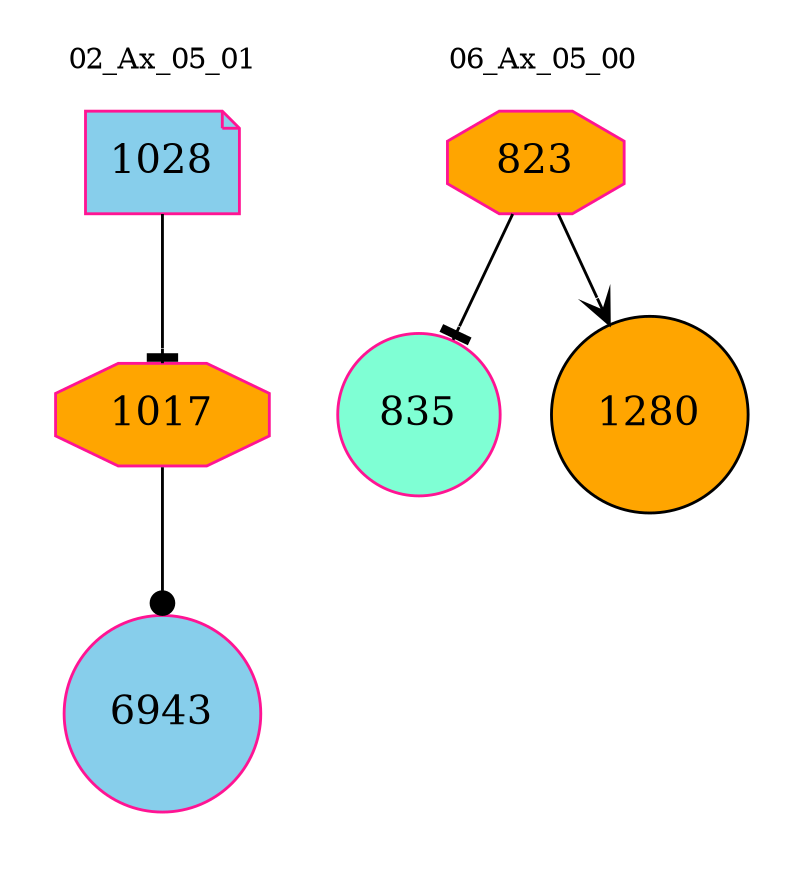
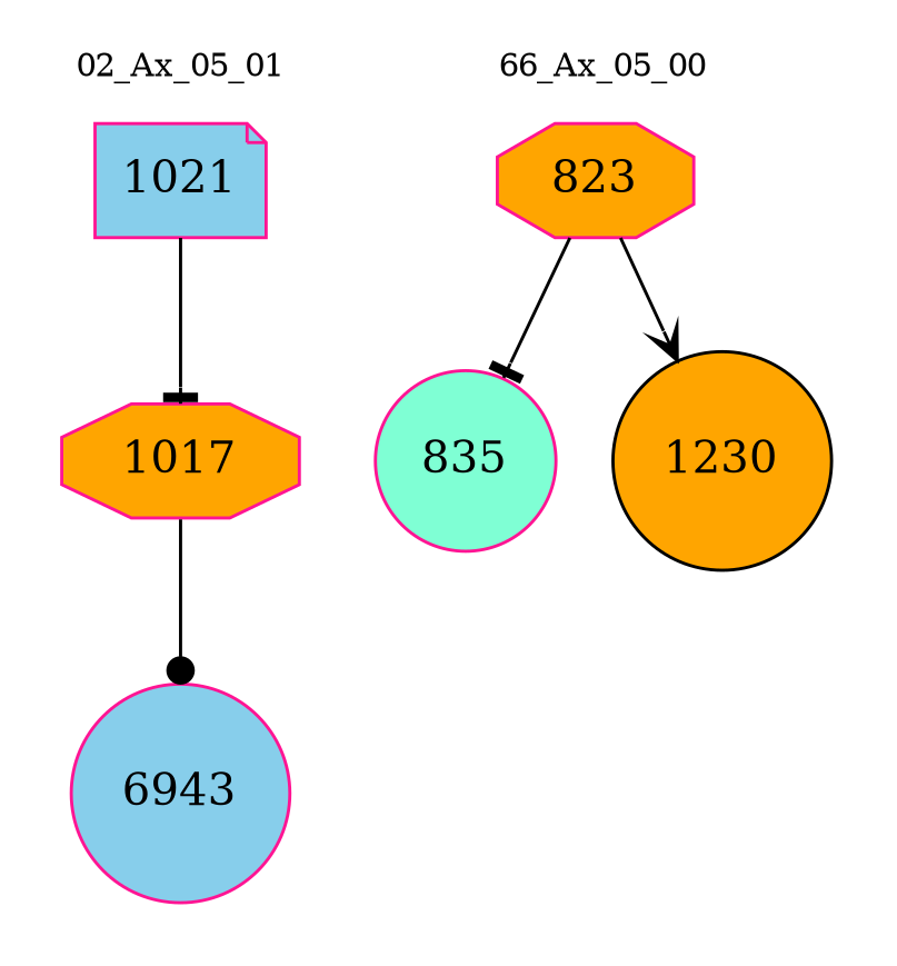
  digraph {
    node [color=deeppink fillcolor=orange shape=circle style=filled]
    edge [arrowhead=tee color=black]
    n1 [label=1017 shape=octagon]
-   n2 [fillcolor=skyblue label=1028 shape=note]
+   n2 [fillcolor=skyblue label=1021 shape=note]
    n3 [fillcolor=skyblue label=6943]
    n4 [label=823 shape=octagon]
    n5 [fillcolor=aquamarine label=835]
-   n6 [color=black label=1280]
+   n6 [color=black label=1230]
    subgraph cluster_1 {
      color=white
      fontsize=10
      label="02_Ax_05_01"
      n1
      n2
      n3
    }
    subgraph cluster_2 {
      color=white
      fontsize=10
-     label="06_Ax_05_00"
+     label="66_Ax_05_00"
      n4
      n5
      n6
    }
    n1 -> n3 [arrowhead=dot]
    n2 -> n1
    n4 -> n5
    n4 -> n6 [arrowhead=vee]
  }
